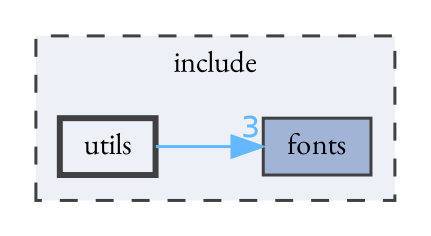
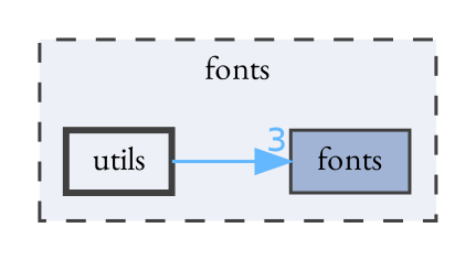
  digraph {
    compound=true
    rankdir=LR
    fontname="EB Garamond"
    node [color=grey25 fontname="EB Garamond" fontsize=10 shape=box]
    n1 [fillcolor="#a2b4d6" height=0.2 label=fonts style=filled width=0.4]
    n2 [fillcolor="#edf0f7" height=0.2 label=utils style="filled,bold" width=0.4]
    subgraph cluster_1 {
      bgcolor="#edf0f7"
      fontsize=10
-     label=include
+     label=fonts
      pencolor=grey25
      style="filled,dashed"
      n1
      n2
    }
    n2 -> n1 [color=steelblue1 fontcolor=steelblue1 fontname="EB Garamond" fontsize=10 headlabel=3 labeldistance=1.5 labelfontname=Helvetica labelfontsize=10]
  }
